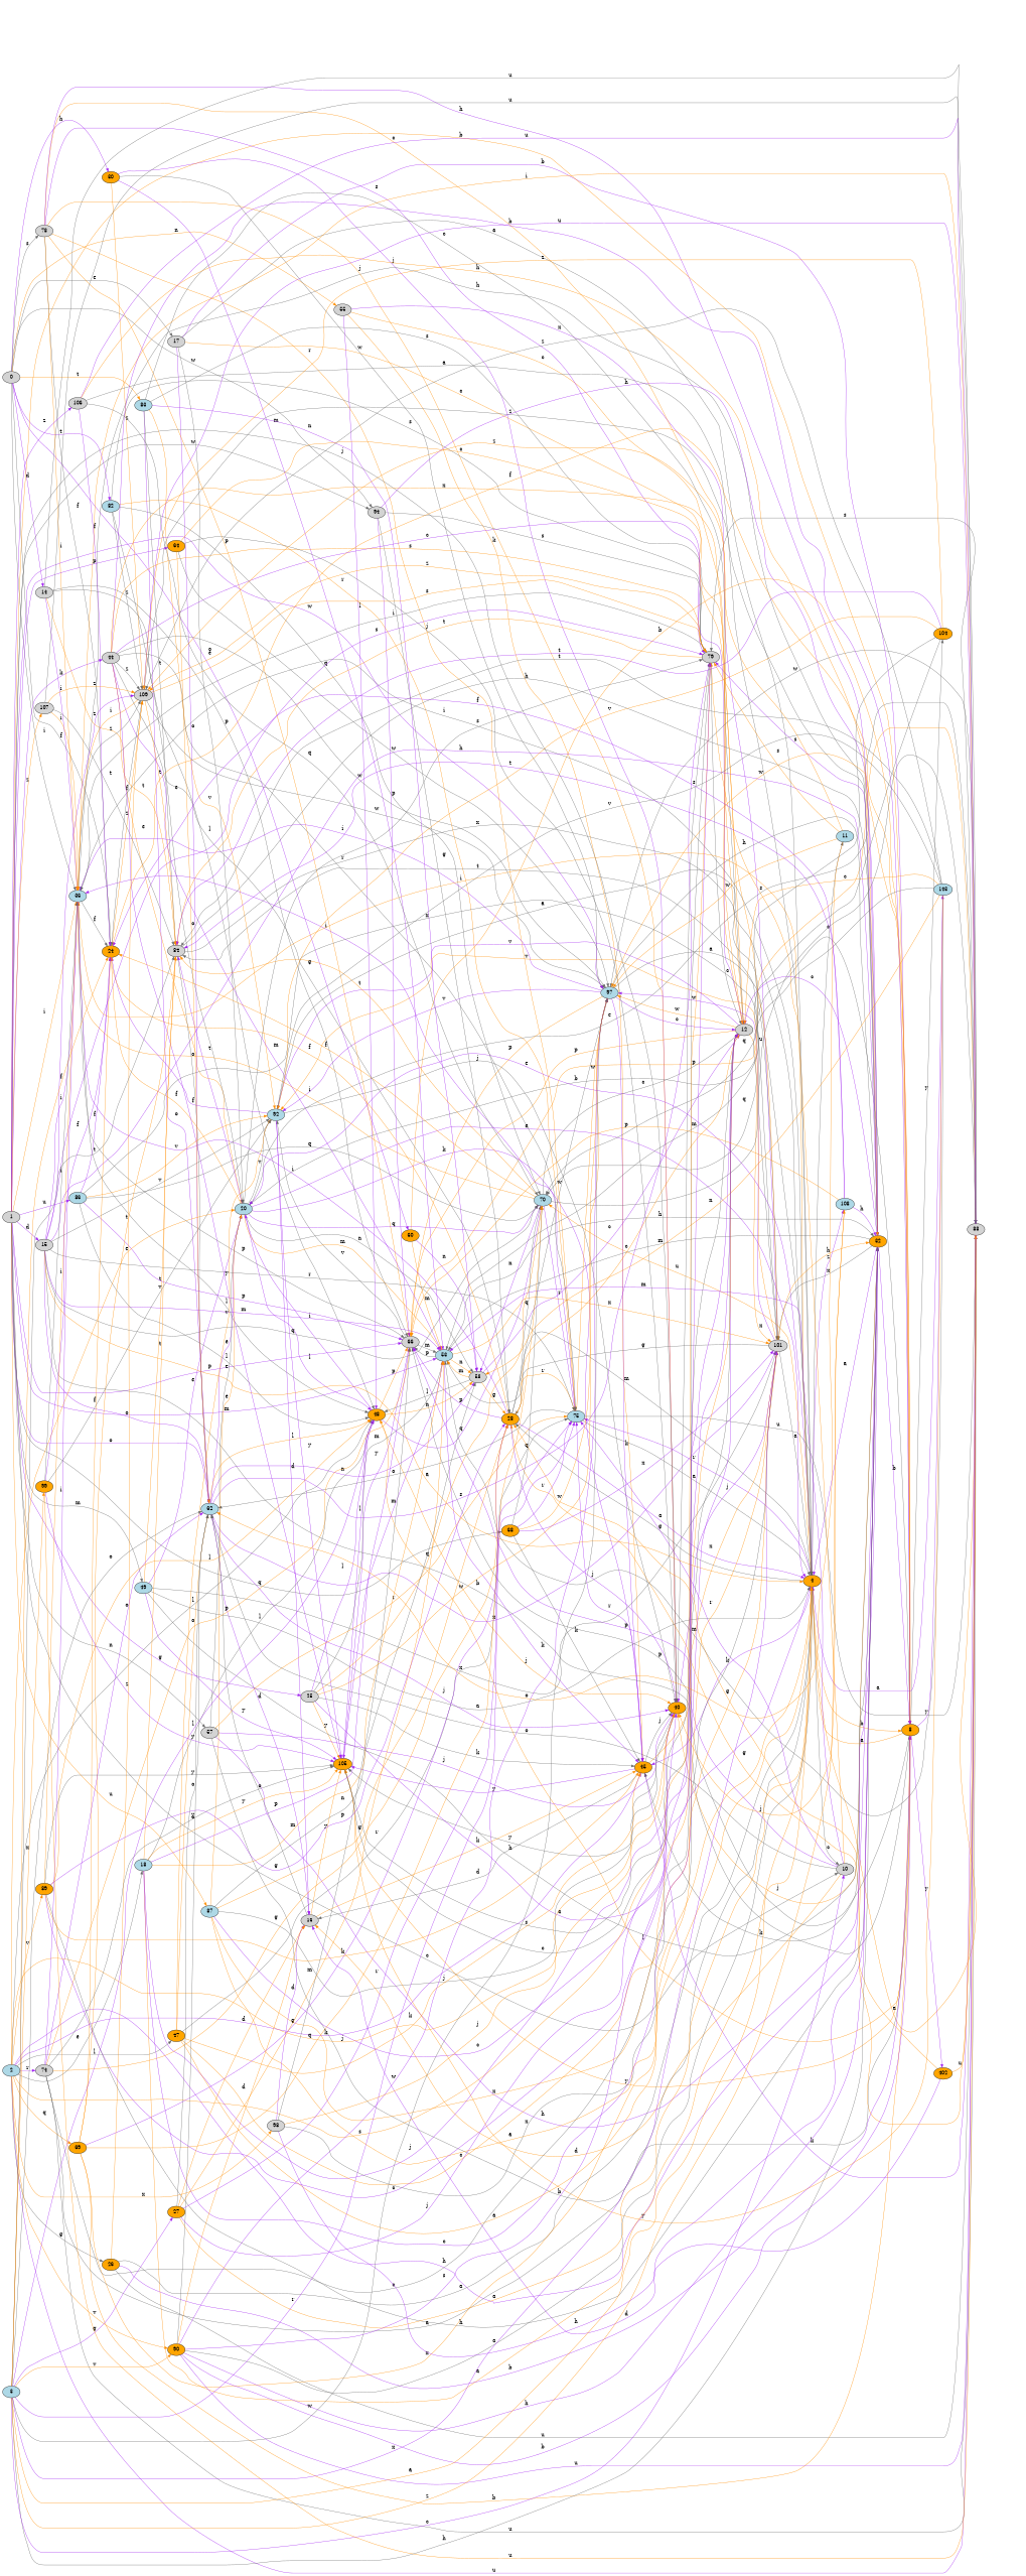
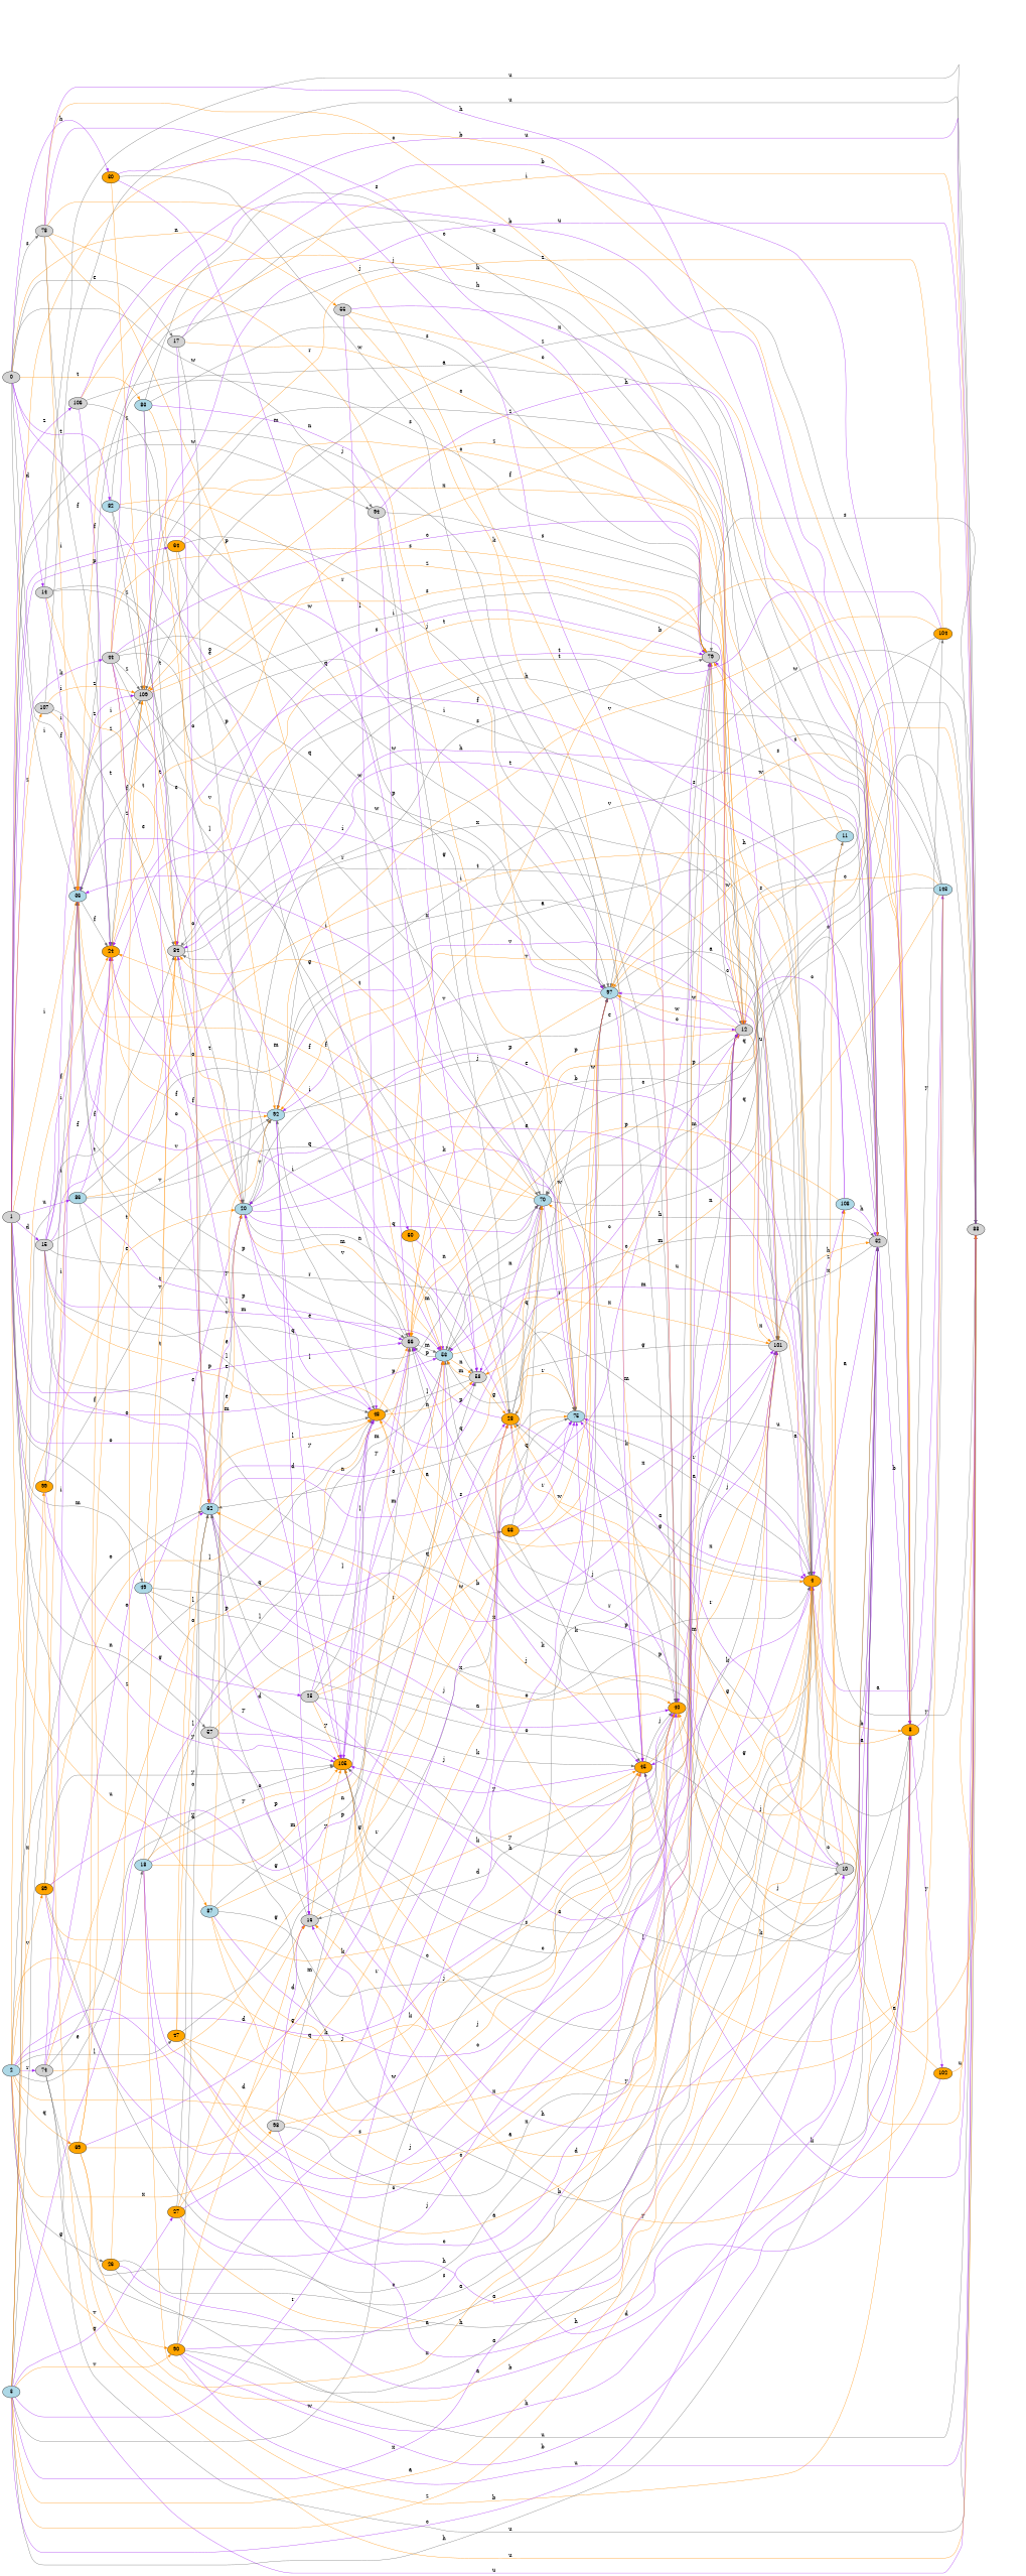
  strict digraph {
    rankdir=LR
    node [fillcolor=lightgrey style=filled]
    edge [color=gray40]
    0
    14
    17
    24 [fillcolor=orange]
    30 [fillcolor=orange]
    36 [fillcolor=lightblue]
    55
    60 [fillcolor=orange]
    78
    82 [fillcolor=lightblue]
    83 [fillcolor=lightblue]
    94
    66
    20 [fillcolor=lightblue]
    48 [fillcolor=orange]
    88
    8 [fillcolor=orange]
    62 [fillcolor=lightblue]
    4 [fillcolor=orange]
    12
    109
    40 [fillcolor=orange]
    53 [fillcolor=lightblue]
    97 [fillcolor=lightblue]
-   32 [fillcolor=orange]
+   32
    45 [fillcolor=orange]
    101
    58
    79
    75 [fillcolor=lightblue]
    70 [fillcolor=lightblue]
    84
    92 [fillcolor=lightblue]
    28 [fillcolor=orange]
    1
    10
    15
    25
    44
    49 [fillcolor=lightblue]
    57
    64 [fillcolor=orange]
    68 [fillcolor=orange]
    86 [fillcolor=lightblue]
    87 [fillcolor=lightblue]
    106
    107
-   102 [fillcolor=orange label=402]
+   102 [fillcolor=orange]
    n49 [fillcolor=lightblue label=143]
    104 [fillcolor=orange]
    105 [fillcolor=orange]
    16
    2 [fillcolor=lightblue]
    18 [fillcolor=lightblue]
    26 [fillcolor=orange]
    47 [fillcolor=orange]
    69 [fillcolor=orange]
    74
    89 [fillcolor=orange]
    90 [fillcolor=orange]
    98
    3 [fillcolor=lightblue]
    27 [fillcolor=orange]
    99 [fillcolor=orange]
    108 [fillcolor=lightblue]
    11 [fillcolor=lightblue]
    0 -> 14 [color=purple label=d]
    0 -> 17 [label=e]
    0 -> 24 [label=f]
    0 -> 30 [color=purple label=h]
    0 -> 36 [label=i]
    0 -> 55 [color=darkorange label=n]
    0 -> 60 [color=purple label=o]
    0 -> 78 [label=s]
    0 -> 82 [color=purple label=t]
    0 -> 83 [color=darkorange label=t]
    0 -> 94 [label=w]
    14 -> 36 [color=purple label=i]
    14 -> 66 [label=p]
    14 -> 20 [color=darkorange label=e]
    14 -> 48 [label=l]
    14 -> 88 [label=u]
    17 -> 20 [label=e]
    17 -> 8 [color=purple label=b]
    17 -> 62 [color=purple label=o]
    17 -> 4 [label=a]
    17 -> 12 [color=darkorange label=c]
    24 -> 109 [color=darkorange label=z]
    30 -> 109 [color=darkorange label=z]
    30 -> 40 [color=purple label=j]
    30 -> 53 [color=purple label=m]
    30 -> 97 [label=w]
    36 -> 24 [label=f]
    36 -> 66 [label=p]
    36 -> 48 [label=l]
    36 -> 109 [label=z]
    36 -> 32 [label=h]
    55 -> 48 [color=purple label=l]
    55 -> 12 [color=darkorange label=c]
    55 -> 45 [color=darkorange label=k]
    55 -> 101 [color=purple label=x]
    60 -> 8 [color=darkorange label=b]
    60 -> 53 [color=darkorange label=m]
    60 -> 58 [color=purple label=n]
    78 -> 24 [label=f]
    78 -> 36 [color=darkorange label=i]
    78 -> 66 [color=darkorange label=p]
    78 -> 12 [color=darkorange label=c]
    78 -> 40 [color=darkorange label=j]
    78 -> 32 [color=purple label=h]
    78 -> 79 [color=purple label=s]
    78 -> 75 [color=darkorange label=r]
    82 -> 20 [label=e]
    82 -> 109 [label=z]
    82 -> 79 [label=s]
    82 -> 75 [color=darkorange label=r]
    82 -> 70 [label=q]
    83 -> 62 [color=purple label=o]
    83 -> 12 [label=c]
    83 -> 58 [color=purple label=n]
    83 -> 79 [label=s]
    83 -> 84 [label=t]
    83 -> 92 [color=darkorange label=v]
    94 -> 66 [color=purple label=p]
    94 -> 32 [color=purple label=h]
    94 -> 79 [label=s]
    94 -> 28 [label=g]
    66 -> 53 [label=m]
    66 -> 92 [label=v]
    66 -> 105 [color=purple label=y]
    20 -> 24 [color=darkorange label=f]
    20 -> 48 [color=purple label=l]
    20 -> 8 [label=b]
    20 -> 4 [color=purple label=a]
    20 -> 53 [color=darkorange label=m]
    20 -> 45 [color=purple label=k]
    20 -> 58 [label=n]
    20 -> 79 [label=s]
    20 -> 70 [color=purple label=q]
    20 -> 84 [color=purple label=t]
    20 -> 92 [label=v]
    48 -> 66 [color=darkorange label=p]
-   48 -> 20 [color=purple label=i]
+   48 -> 20 [color=purple label=e]
    48 -> 40 [color=darkorange label=j]
    48 -> 58 [color=darkorange label=n]
    48 -> 70 [color=purple label=q]
    88 -> 36 [color=darkorange label=i]
    88 -> 66 [color=darkorange label=p]
    88 -> 20 [label=e]
    88 -> 4 [color=darkorange label=a]
    88 -> 97 [label=w]
    88 -> 45 [color=purple label=k]
    88 -> 79 [label=s]
    88 -> 28 [color=darkorange label=g]
    8 -> 24 [color=darkorange label=f]
    8 -> 66 [label=p]
    8 -> 48 [color=darkorange label=l]
    8 -> 4 [color=darkorange label=a]
    8 -> 97 [color=darkorange label=w]
    8 -> 102 [color=purple label=y]
    8 -> n49 [color=purple label=y]
    8 -> 104 [label=y]
    8 -> 105 [color=darkorange label=y]
    62 -> 20 [color=purple label=e]
    62 -> 48 [color=darkorange label=l]
    62 -> 40 [color=purple label=j]
    62 -> 101 [color=purple label=x]
    62 -> 58 [color=purple label=n]
    62 -> 79 [color=purple label=s]
    62 -> 16 [color=purple label=d]
    4 -> 36 [label=i]
    4 -> 20 [color=purple label=e]
    4 -> 8 [color=darkorange label=b]
    4 -> 53 [label=m]
    4 -> 45 [color=purple label=k]
    4 -> 79 [color=darkorange label=s]
    4 -> 75 [color=purple label=r]
    4 -> 70 [color=darkorange label=u]
    4 -> 28 [label=g]
    4 -> 10 [label=c]
    4 -> 108 [color=purple label=z]
    4 -> 11 [label=c]
    12 -> 66 [color=darkorange label=p]
    12 -> 97 [color=darkorange label=w]
    12 -> 101 [color=darkorange label=x]
    12 -> 92 [color=purple label=v]
    109 -> 24 [label=f]
    109 -> 36 [color=darkorange label=i]
    109 -> 88 [color=purple label=u]
    109 -> 97 [label=w]
    109 -> 79 [color=darkorange label=s]
    109 -> 84 [color=darkorange label=t]
    40 -> 79 [label=s]
    40 -> 105 [label=y]
    53 -> 66 [label=p]
    53 -> 32 [label=h]
    53 -> 45 [color=purple label=k]
    53 -> 101 [color=darkorange label=x]
    53 -> 58 [color=darkorange label=n]
    97 -> 36 [color=purple label=i]
    97 -> 66 [color=darkorange label=p]
    97 -> 4 [label=a]
    97 -> 12 [color=purple label=c]
    97 -> 32 [label=h]
    97 -> 45 [color=purple label=k]
    97 -> 92 [color=purple label=v]
    32 -> 8 [color=purple label=b]
    32 -> 4 [color=purple label=a]
    32 -> 12 [color=purple label=c]
    32 -> 109 [label=z]
    32 -> 40 [color=darkorange label=j]
    32 -> 53 [label=m]
    32 -> 45 [label=k]
    32 -> 101 [label=x]
    32 -> 79 [color=purple label=s]
    45 -> 40 [label=j]
    45 -> 101 [color=darkorange label=x]
    45 -> 75 [color=purple label=r]
    45 -> 105 [color=purple label=y]
    45 -> 16 [label=d]
    101 -> 4 [label=a]
    101 -> 40 [color=purple label=j]
    101 -> 97 [color=purple label=w]
    101 -> 32 [color=darkorange label=h]
    101 -> 84 [label=t]
    101 -> 92 [color=darkorange label=v]
    101 -> 28 [label=g]
    58 -> 48 [label=l]
    58 -> 12 [color=purple label=c]
    58 -> 53 [color=darkorange label=m]
    58 -> 28 [color=darkorange label=g]
    79 -> 36 [label=i]
    79 -> 12 [label=c]
    79 -> 109 [color=darkorange label=z]
    79 -> 84 [color=darkorange label=t]
    75 -> 36 [color=purple label=i]
    75 -> 88 [label=u]
    75 -> 62 [label=o]
    75 -> 4 [label=a]
    75 -> 97 [color=darkorange label=w]
    70 -> 24 [color=darkorange label=f]
    70 -> 36 [color=darkorange label=i]
    70 -> 88 [label=u]
    70 -> 12 [label=c]
    70 -> 58 [color=purple label=n]
    70 -> 75 [color=purple label=r]
    70 -> 84 [color=darkorange label=t]
    84 -> 62 [label=o]
    84 -> 32 [label=h]
    84 -> 101 [label=x]
    92 -> 24 [color=purple label=f]
    92 -> 4 [label=a]
    92 -> 40 [label=j]
    92 -> 105 [color=purple label=y]
    92 -> 16 [color=purple label=d]
    28 -> 24 [color=darkorange label=f]
    28 -> 36 [color=purple label=i]
    28 -> 66 [color=purple label=p]
    28 -> 4 [color=purple label=a]
    28 -> 12 [color=darkorange label=c]
    28 -> 40 [color=purple label=j]
    28 -> 97 [label=w]
    28 -> 75 [color=darkorange label=r]
    28 -> 70 [label=q]
    1 -> 36 [color=darkorange label=i]
    1 -> 94 [label=w]
    1 -> 66 [color=purple label=p]
    1 -> 8 [color=darkorange label=b]
    1 -> 62 [color=purple label=o]
    1 -> 40 [label=j]
    1 -> 53 [color=purple label=m]
    1 -> 97 [color=purple label=w]
    1 -> 10 [label=c]
    1 -> 15 [color=purple label=d]
    1 -> 25 [color=purple label=g]
    1 -> 44 [color=purple label=k]
    1 -> 49 [label=m]
    1 -> 57 [label=n]
    1 -> 64 [color=purple label=p]
    1 -> 68 [label=q]
    1 -> 86 [color=purple label=u]
    1 -> 87 [color=darkorange label=u]
    1 -> 106 [color=purple label=z]
    1 -> 107 [color=darkorange label=z]
    10 -> 36 [color=darkorange label=i]
    10 -> 66 [color=purple label=p]
    10 -> 62 [label=o]
    10 -> 53 [color=purple label=m]
    10 -> 75 [color=purple label=r]
    10 -> 16 [color=darkorange label=d]
    15 -> 36 [color=purple label=i]
    15 -> 8 [label=b]
    15 -> 62 [color=purple label=o]
    15 -> 4 [color=darkorange label=a]
    15 -> 109 [color=purple label=z]
    15 -> 53 [color=purple label=m]
    15 -> 32 [color=purple label=h]
    15 -> 79 [color=purple label=s]
    15 -> 75 [label=r]
    15 -> 70 [label=q]
    15 -> 92 [label=v]
    25 -> 48 [color=purple label=l]
    25 -> 4 [color=purple label=a]
    25 -> 53 [label=m]
    25 -> 97 [color=darkorange label=w]
    25 -> 45 [label=k]
    25 -> 70 [color=darkorange label=q]
    25 -> 105 [color=darkorange label=y]
    44 -> 8 [color=purple label=b]
    44 -> 12 [color=purple label=c]
    44 -> 109 [label=z]
    44 -> 53 [color=purple label=m]
    44 -> 97 [label=w]
    44 -> 101 [color=darkorange label=x]
    44 -> 79 [color=darkorange label=s]
    44 -> 75 [label=r]
    44 -> 84 [color=darkorange label=t]
    44 -> 28 [label=g]
    44 -> 105 [color=purple label=y]
    49 -> 20 [color=purple label=e]
    49 -> 4 [label=a]
    49 -> 32 [label=h]
    49 -> 101 [label=x]
    49 -> 84 [color=darkorange label=t]
    49 -> 105 [color=purple label=y]
    57 -> 20 [label=e]
    57 -> 8 [label=b]
    57 -> 40 [color=purple label=j]
    57 -> 32 [color=purple label=h]
    57 -> 75 [color=darkorange label=r]
    64 -> 62 [color=darkorange label=o]
    64 -> 12 [color=darkorange label=c]
    64 -> 40 [label=j]
    64 -> 97 [label=w]
    68 -> 97 [color=darkorange label=w]
    68 -> 45 [label=k]
    68 -> 101 [color=purple label=x]
    68 -> 75 [color=purple label=r]
    68 -> 70 [label=q]
    86 -> 24 [color=purple label=f]
    86 -> 66 [color=purple label=p]
    86 -> 48 [label=l]
    86 -> 101 [label=x]
    86 -> 70 [label=q]
    86 -> 92 [color=darkorange label=v]
    87 -> 20 [color=darkorange label=e]
    87 -> 4 [color=darkorange label=a]
    87 -> 12 [color=purple label=c]
    87 -> 40 [label=j]
    87 -> 101 [color=darkorange label=x]
    87 -> 58 [label=n]
    87 -> 28 [color=darkorange label=g]
    106 -> 24 [color=purple label=f]
    106 -> 88 [color=purple label=u]
    106 -> 4 [label=a]
    106 -> 32 [color=darkorange label=h]
    106 -> 70 [label=q]
    107 -> 36 [color=darkorange label=i]
    107 -> 88 [label=u]
    107 -> 109 [color=darkorange label=z]
    107 -> 84 [label=t]
    102 -> 88 [color=darkorange label=u]
    102 -> 28 [color=darkorange label=g]
    102 -> 16 [color=purple label=d]
    n49 -> 4 [color=purple label=a]
    n49 -> 12 [color=darkorange label=c]
    n49 -> 109 [label=z]
    n49 -> 53 [label=m]
    n49 -> 58 [color=darkorange label=n]
    n49 -> 70 [label=q]
    n49 -> 84 [label=t]
    n49 -> 92 [label=v]
    n49 -> 105 [color=darkorange label=y]
    104 -> 109 [color=darkorange label=z]
    104 -> 53 [label=m]
    104 -> 70 [label=q]
    104 -> 84 [color=purple label=t]
    104 -> 92 [color=darkorange label=v]
    105 -> 48 [color=purple label=l]
    105 -> 12 [label=c]
    105 -> 53 [color=purple label=m]
    105 -> 79 [label=s]
    16 -> 62 [label=o]
    16 -> 45 [color=darkorange label=k]
    16 -> 105 [color=darkorange label=y]
    2 -> 20 [color=darkorange label=e]
    2 -> 48 [label=l]
    2 -> 88 [color=purple label=u]
    2 -> 40 [color=darkorange label=j]
    2 -> 32 [color=purple label=h]
    2 -> 45 [color=purple label=k]
    2 -> 79 [color=darkorange label=s]
    2 -> 18 [label=e]
    2 -> 26 [label=g]
    2 -> 47 [label=l]
    2 -> 69 [color=darkorange label=q]
    2 -> 74 [color=purple label=r]
    2 -> 89 [color=darkorange label=v]
    2 -> 90 [color=darkorange label=v]
    2 -> 98 [color=darkorange label=x]
    18 -> 66 [color=purple label=p]
    18 -> 48 [label=l]
    18 -> 4 [color=darkorange label=a]
    18 -> 12 [color=purple label=c]
    18 -> 40 [color=purple label=j]
    18 -> 53 [color=darkorange label=m]
    18 -> 84 [color=darkorange label=t]
    18 -> 105 [color=darkorange label=y]
    26 -> 88 [label=u]
    26 -> 8 [color=purple label=b]
    26 -> 4 [label=a]
    26 -> 109 [color=darkorange label=z]
    47 -> 62 [color=darkorange label=o]
    47 -> 4 [color=darkorange label=a]
    47 -> 12 [color=darkorange label=c]
    47 -> 45 [color=darkorange label=k]
    47 -> 75 [label=r]
    47 -> 92 [color=darkorange label=v]
    69 -> 24 [color=darkorange label=f]
    69 -> 8 [color=darkorange label=b]
    69 -> 101 [color=darkorange label=x]
    69 -> 70 [color=darkorange label=q]
    69 -> 84 [color=darkorange label=t]
    69 -> 28 [color=purple label=g]
    74 -> 36 [color=purple label=i]
    74 -> 66 [color=darkorange label=p]
    74 -> 88 [label=u]
    74 -> 62 [color=purple label=o]
    74 -> 4 [label=a]
    74 -> 12 [label=c]
    74 -> 28 [color=darkorange label=g]
    74 -> 105 [label=y]
    89 -> 36 [color=darkorange label=i]
    89 -> 48 [color=darkorange label=l]
    89 -> 12 [color=purple label=c]
    89 -> 32 [label=h]
    89 -> 45 [color=darkorange label=k]
    89 -> 28 [color=purple label=g]
    89 -> 105 [label=y]
    90 -> 88 [color=purple label=u]
    90 -> 8 [color=purple label=b]
    90 -> 62 [label=o]
    90 -> 4 [label=a]
    90 -> 97 [color=purple label=w]
    90 -> 32 [color=purple label=h]
    90 -> 79 [color=purple label=s]
    90 -> 16 [color=darkorange label=d]
    98 -> 66 [label=p]
    98 -> 40 [color=darkorange label=j]
    98 -> 32 [color=purple label=h]
    98 -> 101 [label=x]
    98 -> 16 [color=purple label=d]
    3 -> 24 [color=darkorange label=f]
    3 -> 48 [color=purple label=l]
    3 -> 62 [label=o]
    3 -> 4 [color=darkorange label=a]
    3 -> 97 [label=w]
    3 -> 32 [label=h]
    3 -> 101 [color=purple label=x]
    3 -> 75 [color=purple label=r]
    3 -> 84 [label=t]
    3 -> 10 [color=purple label=c]
    3 -> 90 [color=darkorange label=v]
    3 -> 27 [color=purple label=g]
    3 -> 99 [color=darkorange label=x]
    3 -> 108 [color=darkorange label=z]
    27 -> 62 [label=o]
    27 -> 4 [color=darkorange label=a]
    27 -> 40 [color=purple label=j]
    27 -> 53 [color=darkorange label=m]
    27 -> 75 [color=purple label=r]
    27 -> 16 [color=darkorange label=d]
    99 -> 24 [color=purple label=f]
    99 -> 36 [label=i]
    99 -> 88 [color=darkorange label=u]
    99 -> 92 [label=v]
    99 -> 105 [color=purple label=y]
    108 -> 24 [color=purple label=f]
    108 -> 66 [color=darkorange label=p]
    108 -> 40 [color=darkorange label=j]
    108 -> 32 [color=purple label=h]
    108 -> 84 [color=purple label=t]
    11 -> 62 [color=darkorange label=o]
    11 -> 109 [color=darkorange label=z]
    11 -> 97 [color=darkorange label=w]
    11 -> 79 [color=darkorange label=s]
  }
